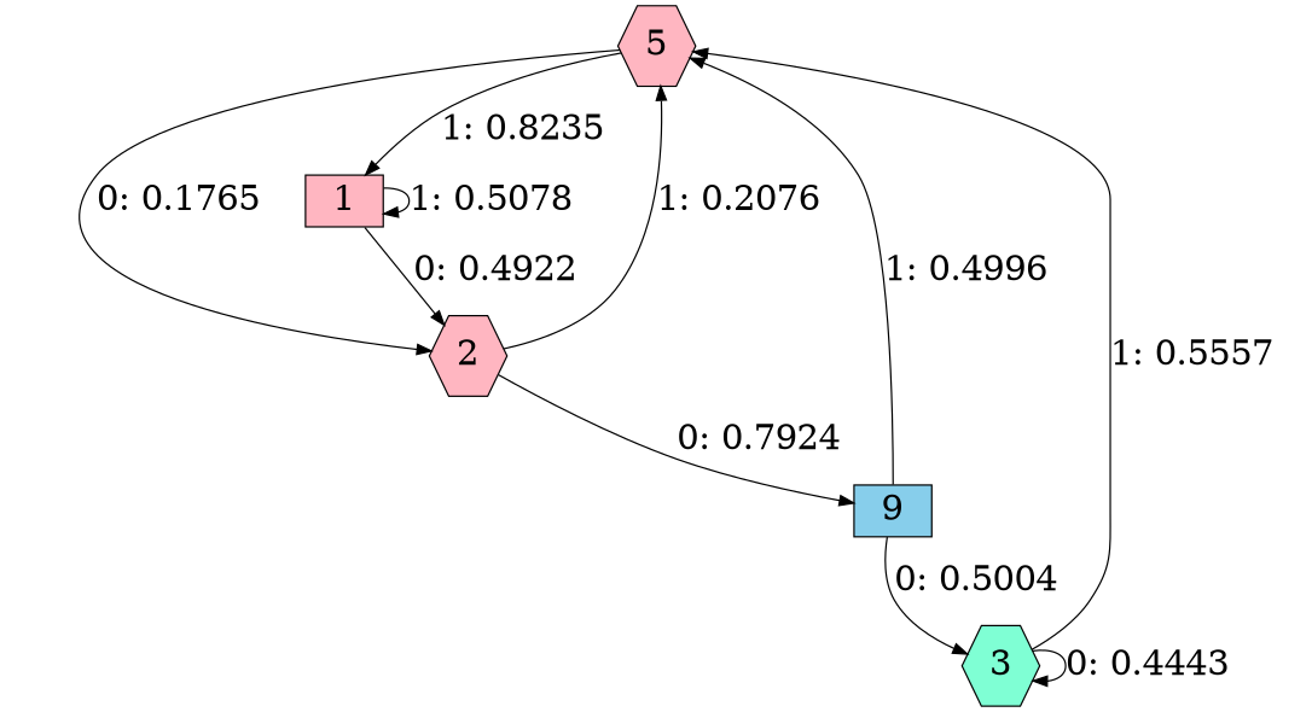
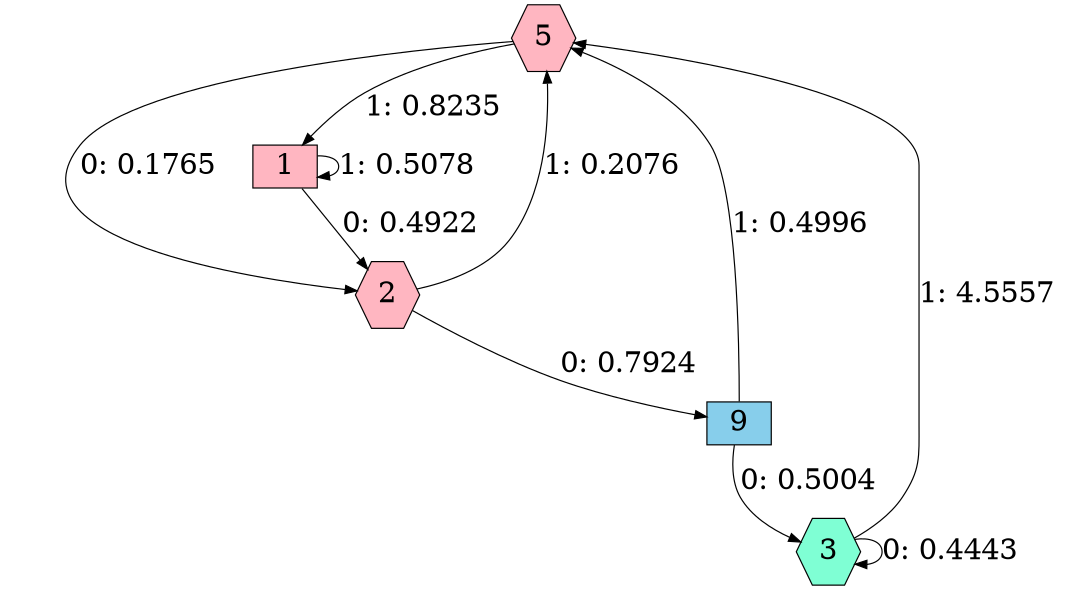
  digraph {
    node [fillcolor=lightpink fontsize=24 shape=hexagon style=filled]
    edge [fontsize=24]
    n1 [label=5]
    2
    1 [shape=box]
    n4 [fillcolor=skyblue label=9 shape=box]
    3 [fillcolor=aquamarine]
    n1 -> 2 [label="0: 0.1765   "]
    n1 -> 1 [label="1: 0.8235   "]
    2 -> n1 [label="1: 0.2076   "]
    2 -> n4 [label="0: 0.7924   "]
    1 -> 2 [label="0: 0.4922   "]
    1 -> 1 [label="1: 0.5078   "]
    n4 -> n1 [label="1: 0.4996   "]
    n4 -> 3 [label="0: 0.5004   "]
-   3 -> n1 [label="1: 0.5557   "]
+   3 -> n1 [label="1: 4.5557   "]
    3 -> 3 [label="0: 0.4443   "]
  }
